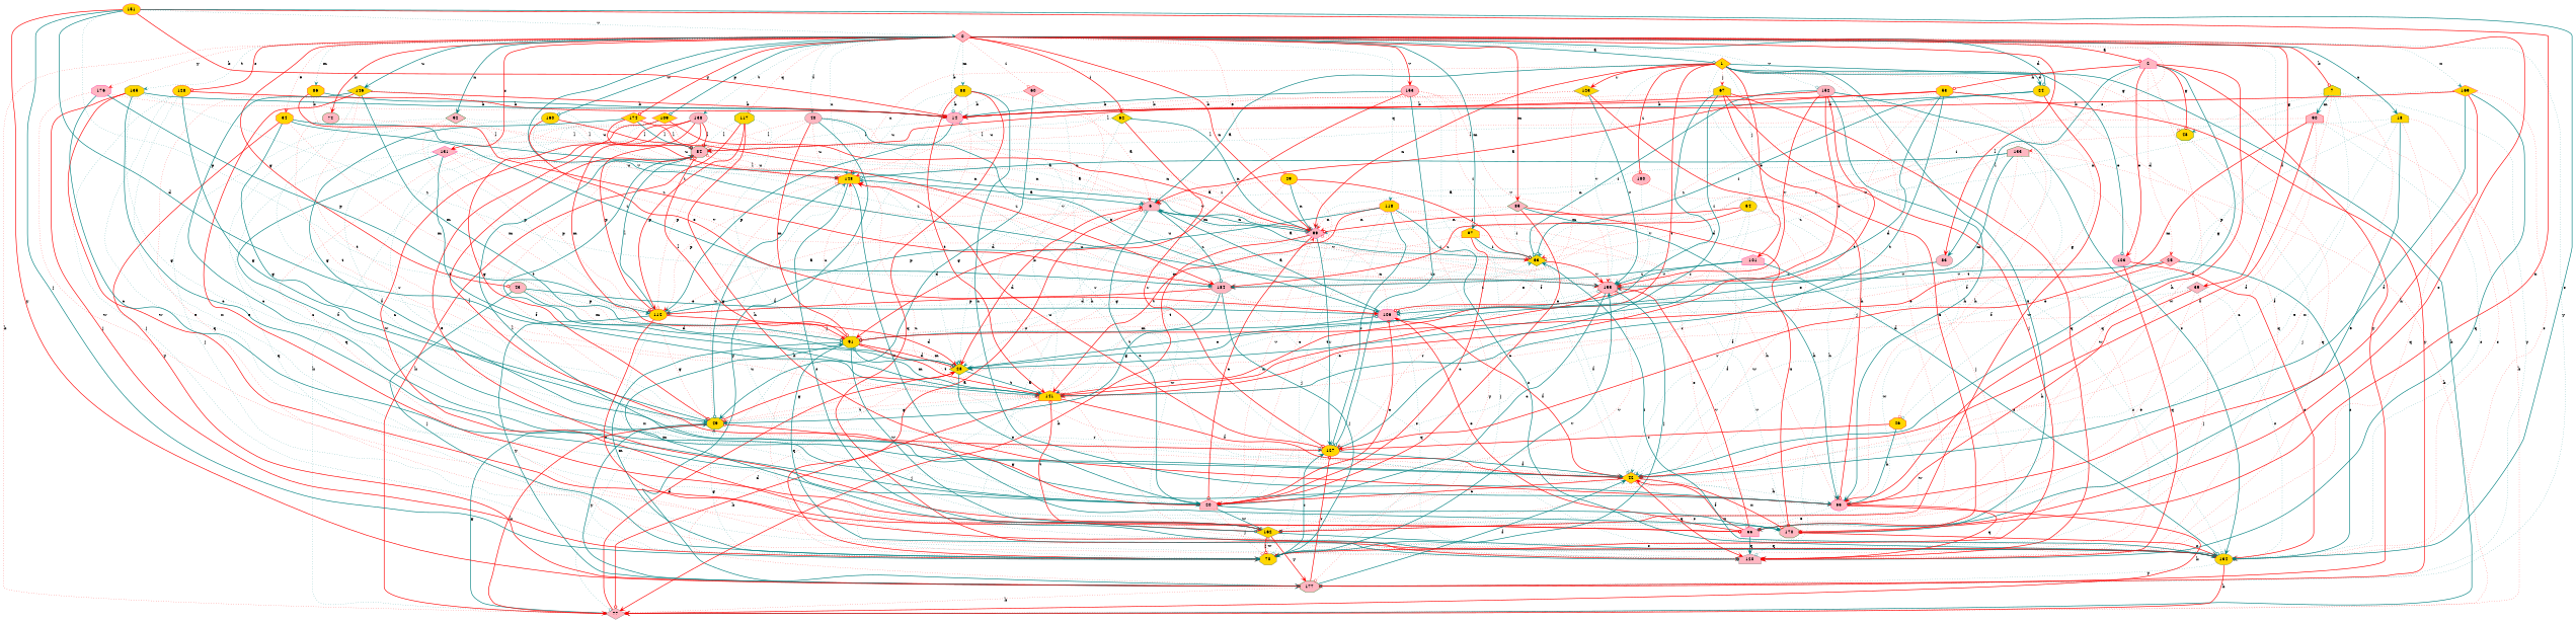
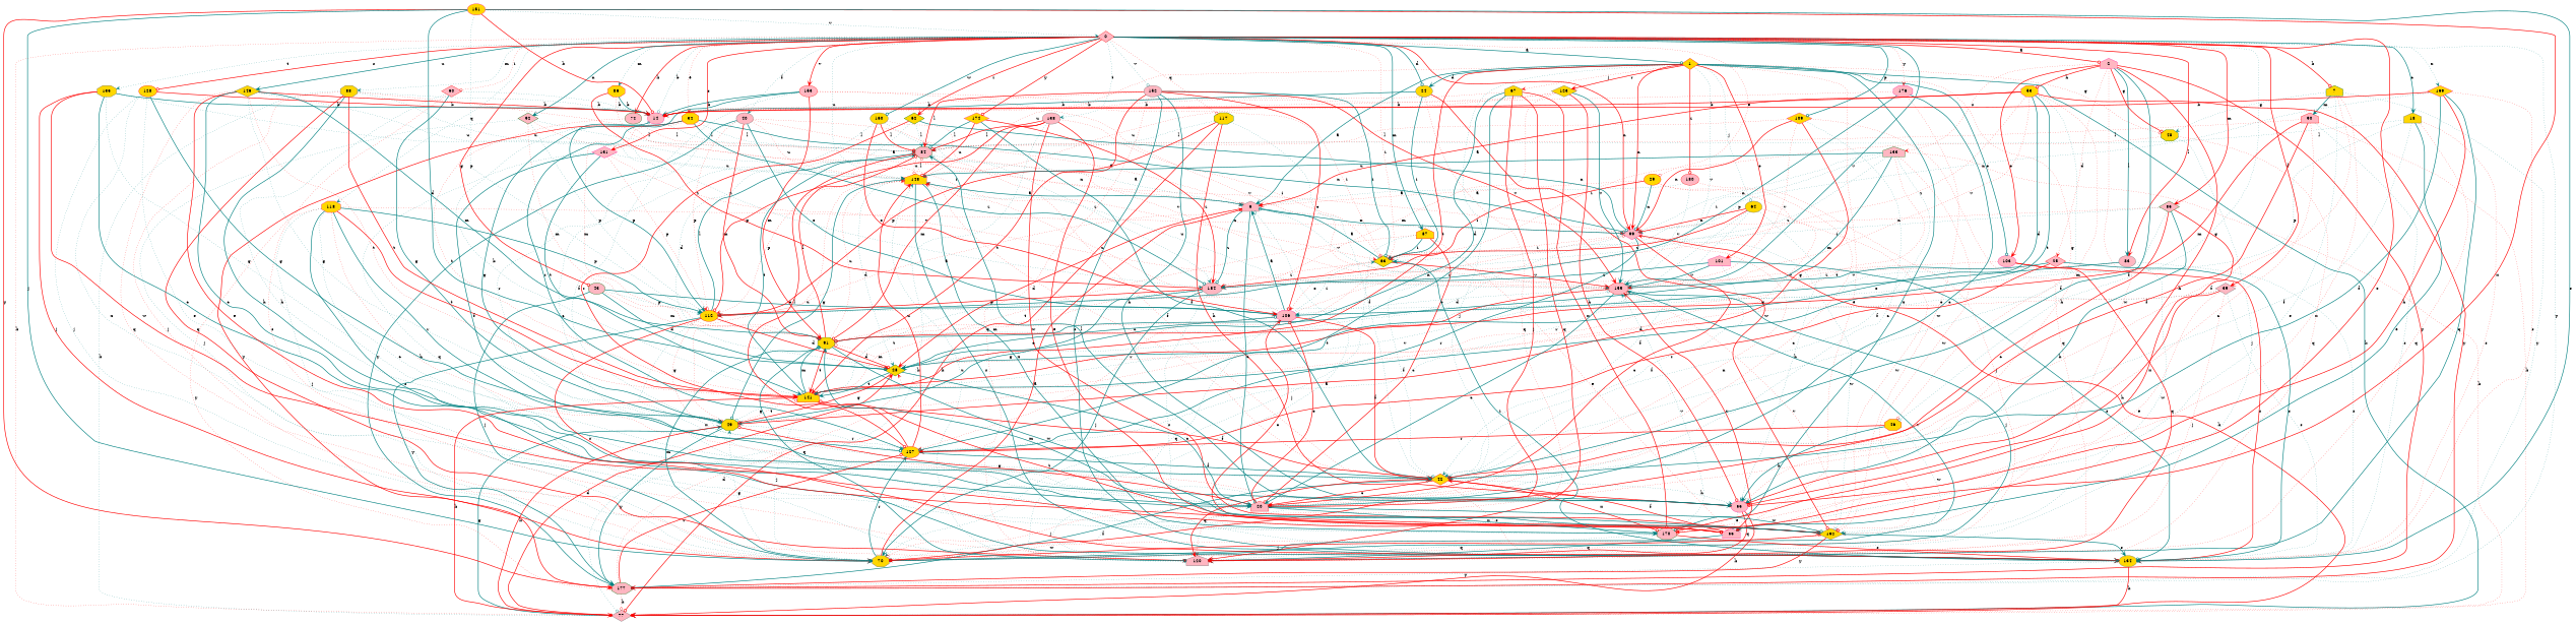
  strict digraph {
    node [color=gray40 fillcolor=gold shape=diamond style=filled]
    edge [arrowhead=odot color=red style=bold]
    0 [color=red fillcolor=lightpink]
    1 [color=red]
    2 [color=deeppink fillcolor=lightpink shape=house]
    7 [color=darkgreen shape=house]
    14 [color=deeppink fillcolor=lightpink shape=ellipse]
    18 [shape=house]
    24 [shape=ellipse]
    29 [color=red shape=ellipse]
    34 [color=red shape=octagon]
    35 [color=deeppink fillcolor=lightpink shape=house]
    39 [fillcolor=lightpink]
    40 [fillcolor=lightpink shape=ellipse]
    43 [color=darkgreen fillcolor=lightpink shape=ellipse]
    46 [color=red shape=octagon]
    60 [color=red fillcolor=lightpink]
    62 [color=darkgreen]
    63 [color=darkgreen]
    74 [color=darkgreen fillcolor=lightpink shape=ellipse]
    77 [fillcolor=lightpink]
    83 [fillcolor=lightpink shape=ellipse]
    85 [color=darkgreen fillcolor=lightpink]
    86 [color=red shape=octagon]
    87 [color=red shape=house]
    88 [shape=octagon]
    92 [color=darkgreen fillcolor=lightpink]
    99 [color=deeppink fillcolor=lightpink]
    109 [color=deeppink]
    117 [color=darkgreen shape=octagon]
    118 [color=deeppink shape=octagon]
    128 [color=red shape=ellipse]
    131 [color=deeppink fillcolor=lightpink]
    135 [shape=octagon]
    138 [fillcolor=lightpink shape=ellipse]
    146
    148 [color=red shape=house]
    152 [fillcolor=lightpink shape=ellipse]
    153 [color=red fillcolor=lightpink shape=ellipse]
    155 [color=red fillcolor=lightpink shape=octagon]
    160 [shape=ellipse]
    169 [color=deeppink]
    174 [color=deeppink]
    176 [color=deeppink fillcolor=lightpink shape=octagon]
    177 [color=darkgreen fillcolor=lightpink shape=octagon]
    6 [fillcolor=lightpink shape=house]
    48 [color=darkgreen shape=octagon]
    64 [shape=ellipse]
    67 [shape=house]
    70 [shape=octagon]
    101 [color=deeppink fillcolor=lightpink shape=house]
    103 [color=deeppink fillcolor=lightpink shape=ellipse]
    123
    141 [color=red shape=house]
    170 [color=darkgreen fillcolor=lightpink shape=octagon]
    180 [color=red fillcolor=lightpink shape=ellipse]
    25 [color=red fillcolor=lightpink]
    42 [color=red]
    53 [color=deeppink shape=octagon]
    55 [color=deeppink fillcolor=lightpink shape=ellipse]
    133 [color=darkgreen fillcolor=lightpink shape=house]
    162
    90 [color=red fillcolor=lightpink shape=house]
    84 [color=darkgreen fillcolor=lightpink shape=octagon]
    112 [color=red shape=ellipse]
    120 [fillcolor=lightpink shape=house]
    134 [shape=ellipse]
    20 [color=red fillcolor=lightpink shape=house]
    49 [color=darkgreen shape=octagon]
    184 [fillcolor=lightpink shape=octagon]
    91 [color=darkgreen shape=octagon]
    106 [color=deeppink fillcolor=lightpink shape=octagon]
    28 [color=darkgreen]
    127 [color=red shape=ellipse]
    151 [color=deeppink shape=ellipse]
    0 -> 1 [color=teal label=a]
    0 -> 2 [label=a]
    0 -> 7 [label=b]
    0 -> 14 [color=teal label=b style=dotted]
    0 -> 18 [arrowhead=vee color=teal label=c]
    0 -> 24 [color=teal label=d]
    0 -> 29 [label=e style=dotted]
    0 -> 34 [arrowhead=vee label=e style=dotted]
    0 -> 35 [label=e]
    0 -> 39 [arrowhead=vee label=f]
    0 -> 40 [arrowhead=vee color=teal label=f style=dotted]
    0 -> 43 [label=g]
    0 -> 46 [color=teal label=g style=dotted]
    0 -> 60 [label=i style=dotted]
    0 -> 62 [arrowhead=vee label=i]
    0 -> 63 [label=i style=dotted]
    0 -> 74 [arrowhead=vee label=k]
    0 -> 77 [label=k style=dotted]
    0 -> 83 [arrowhead=vee label=l]
    0 -> 85 [arrowhead=vee label=m]
    0 -> 86 [arrowhead=vee color=teal label=m style=dotted]
    0 -> 87 [arrowhead=vee color=teal label=m]
    0 -> 88 [arrowhead=vee color=teal label=m style=dotted]
    0 -> 92 [arrowhead=vee color=teal label=n]
    0 -> 99 [arrowhead=vee label=n]
    0 -> 109 [color=teal label=p]
    0 -> 117 [label=q style=dotted]
    0 -> 118 [arrowhead=vee color=teal label=q style=dotted]
    0 -> 128 [label=s]
    0 -> 131 [arrowhead=vee label=s]
    0 -> 135 [arrowhead=vee color=teal label=t style=dotted]
    0 -> 138 [arrowhead=vee color=teal label=t style=dotted]
    0 -> 146 [arrowhead=vee color=teal label=u]
    0 -> 148 [arrowhead=vee color=teal label=u style=dotted]
    0 -> 152 [color=teal label=v style=dotted]
    0 -> 153 [arrowhead=vee label=v]
    0 -> 155 [arrowhead=vee color=teal label=v]
    0 -> 160 [color=teal label=w]
    0 -> 169 [arrowhead=vee color=teal label=x style=dotted]
    0 -> 174 [label=y]
    0 -> 176 [arrowhead=vee label=y style=dotted]
    0 -> 177 [arrowhead=vee color=teal label=y style=dotted]
    1 -> 24 [arrowhead=vee color=teal label=d]
    1 -> 35 [arrowhead=vee label=e style=dotted]
    1 -> 46 [label=g style=dotted]
    1 -> 77 [arrowhead=vee color=teal label=k]
    1 -> 99 [arrowhead=vee label=n]
    1 -> 148 [arrowhead=vee label=u style=dotted]
    1 -> 155 [color=teal label=v style=dotted]
    1 -> 6 [arrowhead=vee color=teal label=a]
    1 -> 48 [label=g style=dotted]
    1 -> 64 [color=teal label=j style=dotted]
    1 -> 67 [arrowhead=vee label=j style=dotted]
    1 -> 70 [color=teal label=j style=dotted]
    1 -> 101 [arrowhead=vee label=o]
    1 -> 103 [color=teal label=o]
    1 -> 123 [arrowhead=vee label=r]
    1 -> 141 [arrowhead=vee label=t]
    1 -> 170 [color=teal label=x]
    1 -> 180 [label=z]
    2 -> 83 [arrowhead=vee color=teal label=l]
    2 -> 177 [label=y]
    2 -> 48 [label=g]
    2 -> 103 [arrowhead=vee label=o]
    2 -> 25 [arrowhead=vee label=d style=dotted]
    2 -> 42 [arrowhead=vee color=teal label=f]
    2 -> 53 [label=h]
    2 -> 55 [arrowhead=vee label=h]
    2 -> 133 [arrowhead=vee label=s style=dotted]
    2 -> 162 [label=w style=dotted]
    7 -> 35 [color=teal label=e style=dotted]
    7 -> 177 [color=teal label=y style=dotted]
    7 -> 48 [arrowhead=vee color=teal label=g style=dotted]
    7 -> 170 [arrowhead=vee label=x style=dotted]
    7 -> 42 [arrowhead=vee label=f style=dotted]
    7 -> 90 [arrowhead=vee color=teal label=m]
    14 -> 84 [arrowhead=vee color=teal label=l style=dotted]
    14 -> 112 [arrowhead=vee color=teal label=p]
    18 -> 35 [arrowhead=vee color=teal label=e]
    18 -> 42 [color=teal label=f style=dotted]
    18 -> 84 [color=teal label=l style=dotted]
    18 -> 112 [arrowhead=vee color=teal label=p style=dotted]
    18 -> 120 [arrowhead=vee label=q style=dotted]
    18 -> 134 [label=s style=dotted]
    24 -> 14 [arrowhead=vee color=teal label=b]
    24 -> 63 [color=teal label=i]
    24 -> 162 [label=w]
    24 -> 120 [arrowhead=vee label=q style=dotted]
    29 -> 63 [label=i]
    29 -> 99 [color=teal label=n]
    29 -> 6 [arrowhead=vee label=a style=dotted]
    29 -> 20 [label=c style=dotted]
    29 -> 49 [arrowhead=vee label=g style=dotted]
    34 -> 99 [color=teal label=n]
    34 -> 177 [arrowhead=vee label=y]
    34 -> 84 [color=teal label=l style=dotted]
    34 -> 49 [color=teal label=g]
    34 -> 184 [color=teal label=z]
    34 -> 91 [label=m style=dotted]
    35 -> 155 [arrowhead=vee label=v]
    35 -> 42 [arrowhead=vee label=f]
    35 -> 120 [arrowhead=vee color=teal label=q]
    35 -> 106 [arrowhead=vee label=o]
    39 -> 35 [arrowhead=vee label=e style=dotted]
    39 -> 70 [label=j style=dotted]
    39 -> 55 [label=h]
    39 -> 134 [color=teal label=s style=dotted]
    39 -> 106 [arrowhead=vee color=teal label=o style=dotted]
    39 -> 28 [arrowhead=vee label=d style=dotted]
    40 -> 148 [label=u style=dotted]
    40 -> 177 [color=teal label=y]
    40 -> 6 [label=a style=dotted]
    40 -> 84 [label=l style=dotted]
    40 -> 112 [label=p style=dotted]
    40 -> 91 [label=m]
    40 -> 106 [arrowhead=vee color=teal label=o]
    40 -> 127 [color=teal label=r style=dotted]
    43 -> 70 [arrowhead=vee color=teal label=j]
    43 -> 112 [arrowhead=vee color=teal label=p style=dotted]
    43 -> 91 [arrowhead=vee label=m style=dotted]
    43 -> 106 [color=teal label=o]
    43 -> 28 [color=teal label=d]
    46 -> 55 [arrowhead=vee color=teal label=h]
    46 -> 162 [arrowhead=vee color=teal label=w style=dotted]
    46 -> 127 [label=r]
    60 -> 14 [color=teal label=b style=dotted]
    60 -> 55 [arrowhead=vee color=teal label=h style=dotted]
    60 -> 134 [label=s style=dotted]
    60 -> 49 [arrowhead=vee color=teal label=g]
    62 -> 99 [color=teal label=n]
    62 -> 84 [arrowhead=vee color=teal label=l style=dotted]
    62 -> 28 [arrowhead=vee color=teal label=d style=dotted]
    62 -> 127 [label=r]
    63 -> 155 [arrowhead=vee label=v]
    63 -> 6 [color=teal label=a]
    63 -> 42 [color=teal label=f style=dotted]
    63 -> 184 [arrowhead=vee label=z style=dotted]
    63 -> 106 [arrowhead=vee label=o style=dotted]
    63 -> 127 [arrowhead=vee label=r style=dotted]
    74 -> 141 [arrowhead=vee label=t style=dotted]
    74 -> 84 [label=l style=dotted]
    77 -> 49 [arrowhead=vee color=teal label=g]
    77 -> 28 [arrowhead=vee label=d]
    83 -> 162 [arrowhead=vee color=teal label=w style=dotted]
    83 -> 134 [color=teal label=s style=dotted]
    83 -> 184 [label=z style=dotted]
    83 -> 106 [color=teal label=o]
    85 -> 63 [color=teal label=i style=dotted]
    85 -> 99 [arrowhead=vee label=n style=dotted]
    85 -> 170 [label=x]
    85 -> 55 [arrowhead=vee color=teal label=h]
    85 -> 20 [label=c]
    85 -> 91 [color=teal label=m style=dotted]
    86 -> 14 [color=teal label=b]
    86 -> 63 [arrowhead=vee label=i style=dotted]
    86 -> 184 [label=z]
    87 -> 35 [label=e style=dotted]
    87 -> 63 [color=teal label=i]
    87 -> 70 [arrowhead=vee color=teal label=j style=dotted]
    87 -> 141 [arrowhead=vee label=t style=dotted]
    87 -> 20 [label=c]
    88 -> 14 [color=teal label=b style=dotted]
    88 -> 77 [color=teal label=k style=dotted]
    88 -> 148 [arrowhead=vee color=teal label=u style=dotted]
    88 -> 6 [arrowhead=vee label=a style=dotted]
    88 -> 70 [arrowhead=vee label=j style=dotted]
    88 -> 141 [arrowhead=vee label=t]
    88 -> 55 [color=teal label=h]
    88 -> 120 [label=q]
    92 -> 99 [label=n style=dotted]
    92 -> 70 [color=teal label=j style=dotted]
    92 -> 84 [color=teal label=l style=dotted]
    92 -> 112 [color=teal label=p style=dotted]
    92 -> 91 [label=m style=dotted]
    99 -> 63 [arrowhead=vee label=i style=dotted]
    99 -> 77 [arrowhead=vee label=k]
    99 -> 162 [color=teal label=w style=dotted]
    99 -> 20 [label=c]
    99 -> 28 [arrowhead=vee color=teal label=d style=dotted]
    99 -> 127 [arrowhead=vee color=teal label=r]
    109 -> 99 [arrowhead=vee label=n]
    109 -> 155 [arrowhead=vee label=v style=dotted]
    109 -> 84 [arrowhead=vee label=l style=dotted]
    109 -> 120 [arrowhead=vee label=q style=dotted]
    109 -> 20 [color=teal label=c style=dotted]
    109 -> 49 [label=g]
-   109 -> 127 [arrowhead=vee color=teal label=r style=dotted]
    117 -> 77 [label=k]
    117 -> 42 [color=teal label=f style=dotted]
    117 -> 55 [label=h]
    117 -> 84 [arrowhead=vee color=teal label=l style=dotted]
    117 -> 112 [arrowhead=vee label=p]
    118 -> 99 [arrowhead=vee label=n style=dotted]
    118 -> 177 [label=y style=dotted]
    118 -> 70 [color=teal label=j style=dotted]
    118 -> 141 [arrowhead=vee label=t]
    118 -> 55 [label=h style=dotted]
    118 -> 112 [arrowhead=vee color=teal label=p]
    118 -> 134 [arrowhead=vee color=teal label=s]
    118 -> 20 [color=teal label=c style=dotted]
    118 -> 127 [color=teal label=r]
    128 -> 14 [label=b]
    128 -> 35 [color=teal label=e style=dotted]
    128 -> 70 [arrowhead=vee color=teal label=j style=dotted]
    128 -> 170 [arrowhead=vee color=teal label=x style=dotted]
    128 -> 49 [color=teal label=g]
    131 -> 148 [arrowhead=vee color=teal label=u style=dotted]
    131 -> 155 [arrowhead=vee label=v style=dotted]
    131 -> 141 [arrowhead=vee color=teal label=t]
    131 -> 42 [arrowhead=vee color=teal label=f]
    131 -> 112 [arrowhead=vee label=p style=dotted]
    131 -> 120 [arrowhead=vee color=teal label=q style=dotted]
    135 -> 14 [arrowhead=vee color=teal label=b]
    135 -> 70 [arrowhead=vee label=j]
    135 -> 162 [arrowhead=vee label=w]
    135 -> 20 [color=teal label=c]
    135 -> 49 [arrowhead=vee color=teal label=g style=dotted]
    135 -> 184 [arrowhead=vee color=teal label=z style=dotted]
    138 -> 35 [label=e]
    138 -> 63 [label=i style=dotted]
    138 -> 77 [color=teal label=k style=dotted]
    138 -> 162 [label=w]
    138 -> 84 [label=l]
    138 -> 112 [label=p]
    138 -> 91 [label=m]
    146 -> 14 [arrowhead=vee label=b]
    146 -> 35 [label=e]
    146 -> 148 [arrowhead=vee color=teal label=u style=dotted]
    146 -> 141 [label=t style=dotted]
    146 -> 120 [arrowhead=vee label=q style=dotted]
    146 -> 20 [arrowhead=vee color=teal label=c]
    146 -> 49 [color=teal label=g style=dotted]
    146 -> 91 [color=teal label=m]
    148 -> 6 [color=teal label=a]
    148 -> 170 [arrowhead=vee color=teal label=x]
    148 -> 84 [label=l style=dotted]
    148 -> 112 [arrowhead=vee label=p style=dotted]
    148 -> 134 [color=teal label=s]
    148 -> 49 [color=teal label=g]
    148 -> 28 [arrowhead=vee color=teal label=d style=dotted]
    152 -> 14 [arrowhead=vee label=b style=dotted]
    152 -> 63 [color=teal label=i]
    152 -> 155 [arrowhead=vee label=v]
    152 -> 141 [arrowhead=vee label=t]
    152 -> 55 [arrowhead=vee color=teal label=h]
    152 -> 84 [arrowhead=vee label=l]
    152 -> 120 [label=q style=dotted]
    152 -> 134 [arrowhead=vee color=teal label=s]
    152 -> 106 [label=o]
    153 -> 14 [arrowhead=vee color=teal label=b]
    153 -> 63 [label=i style=dotted]
    153 -> 155 [arrowhead=vee label=v style=dotted]
    153 -> 42 [color=teal label=f style=dotted]
    153 -> 91 [arrowhead=vee label=m]
    153 -> 127 [color=teal label=r]
    155 -> 148 [arrowhead=vee color=teal label=u style=dotted]
    155 -> 70 [color=teal label=j]
    155 -> 141 [label=t]
    155 -> 20 [arrowhead=vee color=teal label=c]
    155 -> 106 [arrowhead=vee color=teal label=o style=dotted]
    160 -> 155 [arrowhead=vee label=v style=dotted]
    160 -> 84 [label=l]
    160 -> 20 [arrowhead=vee color=teal label=c style=dotted]
    160 -> 184 [arrowhead=vee color=teal label=z style=dotted]
    160 -> 106 [arrowhead=vee label=o]
    169 -> 14 [label=b]
    169 -> 99 [arrowhead=vee color=teal label=n style=dotted]
    169 -> 42 [color=teal label=f]
    169 -> 55 [label=h]
    169 -> 120 [arrowhead=vee color=teal label=q]
    169 -> 134 [arrowhead=vee label=s style=dotted]
    174 -> 148 [label=u]
    174 -> 42 [color=teal label=f]
    174 -> 84 [color=teal label=l]
    174 -> 184 [arrowhead=vee label=z]
    176 -> 14 [arrowhead=vee label=b style=dotted]
    176 -> 162 [label=w style=dotted]
    176 -> 112 [color=teal label=p]
    176 -> 20 [color=teal label=c]
    177 -> 77 [label=k style=dotted]
    177 -> 42 [arrowhead=vee color=teal label=f]
    177 -> 28 [arrowhead=vee label=d style=dotted]
    177 -> 127 [label=r]
    6 -> 99 [color=teal label=n]
    6 -> 155 [arrowhead=vee color=teal label=v style=dotted]
    6 -> 20 [color=teal label=c]
    6 -> 184 [color=teal label=z]
    6 -> 28 [arrowhead=vee label=d]
    48 -> 63 [arrowhead=vee label=i style=dotted]
    48 -> 70 [color=teal label=j style=dotted]
    48 -> 120 [label=q style=dotted]
    64 -> 99 [label=n]
    64 -> 42 [arrowhead=vee color=teal label=f style=dotted]
    64 -> 55 [arrowhead=vee color=teal label=h style=dotted]
    64 -> 162 [label=w style=dotted]
    64 -> 184 [arrowhead=vee label=z]
    64 -> 127 [color=teal label=r style=dotted]
    67 -> 14 [label=b style=dotted]
    67 -> 70 [label=j]
    67 -> 170 [label=x]
    67 -> 120 [arrowhead=vee label=q]
    67 -> 28 [arrowhead=vee color=teal label=d]
    67 -> 127 [color=teal label=r]
    70 -> 155 [arrowhead=vee color=teal label=v]
    70 -> 6 [label=a]
    70 -> 162 [label=w style=dotted]
    70 -> 49 [arrowhead=vee color=teal label=g style=dotted]
    70 -> 91 [color=teal label=m]
    70 -> 127 [arrowhead=vee color=teal label=r]
    101 -> 155 [arrowhead=vee color=teal label=v]
    101 -> 42 [color=teal label=f style=dotted]
    101 -> 134 [color=teal label=s]
    101 -> 184 [arrowhead=vee color=teal label=z]
    103 -> 155 [label=v style=dotted]
    103 -> 120 [label=q]
    103 -> 134 [arrowhead=vee label=s]
    123 -> 14 [arrowhead=vee label=b style=dotted]
    123 -> 148 [arrowhead=vee label=u style=dotted]
    123 -> 155 [arrowhead=vee color=teal label=v]
    123 -> 55 [label=h]
    123 -> 91 [label=m style=dotted]
    141 -> 14 [color=teal label=b style=dotted]
    141 -> 77 [label=k]
    141 -> 155 [color=teal label=v style=dotted]
    141 -> 70 [color=teal label=j style=dotted]
    141 -> 42 [arrowhead=vee label=f]
    141 -> 49 [color=teal label=g style=dotted]
    141 -> 91 [color=teal label=m]
    170 -> 155 [arrowhead=vee color=teal label=v style=dotted]
    170 -> 120 [color=teal label=q style=dotted]
    170 -> 134 [arrowhead=vee label=s]
    180 -> 155 [color=teal label=v style=dotted]
    180 -> 6 [color=teal label=a style=dotted]
    180 -> 70 [arrowhead=vee label=j style=dotted]
    25 -> 155 [color=teal label=v]
    25 -> 134 [color=teal label=s]
    25 -> 127 [arrowhead=vee label=r]
    42 -> 148 [arrowhead=vee label=u style=dotted]
    42 -> 170 [label=x]
    42 -> 55 [arrowhead=vee color=teal label=h style=dotted]
    42 -> 120 [arrowhead=vee label=q]
    42 -> 134 [arrowhead=vee label=s style=dotted]
    42 -> 20 [arrowhead=vee label=c]
    53 -> 14 [arrowhead=vee label=b]
    53 -> 155 [arrowhead=vee label=v style=dotted]
    53 -> 177 [label=y]
    53 -> 6 [arrowhead=vee label=a]
    53 -> 141 [color=teal label=t]
    53 -> 42 [arrowhead=vee color=teal label=f style=dotted]
    53 -> 55 [label=h style=dotted]
    53 -> 184 [label=z style=dotted]
    53 -> 28 [arrowhead=vee color=teal label=d]
    55 -> 35 [color=teal label=e style=dotted]
    55 -> 77 [arrowhead=vee label=k]
    55 -> 84 [arrowhead=vee color=teal label=l]
    55 -> 120 [arrowhead=vee label=q]
    133 -> 63 [arrowhead=vee color=teal label=i style=dotted]
    133 -> 77 [label=k style=dotted]
    133 -> 99 [color=teal label=n style=dotted]
    133 -> 148 [color=teal label=u]
    133 -> 141 [label=t style=dotted]
    133 -> 42 [color=teal label=f style=dotted]
    133 -> 162 [label=w style=dotted]
    133 -> 184 [arrowhead=vee color=teal label=z style=dotted]
    133 -> 91 [color=teal label=m]
    162 -> 155 [label=v style=dotted]
    162 -> 177 [arrowhead=vee label=y]
    162 -> 70 [label=j]
    162 -> 141 [label=t]
    162 -> 134 [arrowhead=vee color=teal label=s]
    162 -> 91 [arrowhead=vee color=teal label=m]
    90 -> 77 [label=k style=dotted]
    90 -> 42 [label=f]
    90 -> 84 [arrowhead=vee label=l style=dotted]
    90 -> 134 [color=teal label=s style=dotted]
    90 -> 20 [arrowhead=vee label=c style=dotted]
    90 -> 91 [label=m]
    84 -> 148 [label=u style=dotted]
    84 -> 6 [arrowhead=vee color=teal label=a style=dotted]
    84 -> 141 [color=teal label=t]
    84 -> 42 [label=f style=dotted]
    112 -> 177 [arrowhead=vee color=teal label=y]
    112 -> 6 [arrowhead=vee label=a style=dotted]
    112 -> 170 [color=teal label=x style=dotted]
    112 -> 84 [arrowhead=vee color=teal label=l]
    112 -> 134 [label=s]
    112 -> 49 [label=g style=dotted]
    112 -> 28 [arrowhead=vee label=d]
    120 -> 148 [arrowhead=vee color=teal label=u style=dotted]
    120 -> 6 [color=teal label=a style=dotted]
    134 -> 63 [arrowhead=vee color=teal label=i]
    134 -> 77 [arrowhead=vee label=k]
    134 -> 177 [color=teal label=y style=dotted]
    20 -> 99 [arrowhead=vee label=n style=dotted]
    20 -> 70 [label=j style=dotted]
    20 -> 170 [color=teal label=x]
    20 -> 162 [color=teal label=w]
    20 -> 49 [label=g]
    20 -> 106 [label=o]
    49 -> 77 [arrowhead=vee label=k]
    49 -> 148 [label=u style=dotted]
    49 -> 177 [arrowhead=vee color=teal label=y]
    49 -> 141 [label=t style=dotted]
    49 -> 127 [arrowhead=vee color=teal label=r style=dotted]
    184 -> 70 [arrowhead=vee color=teal label=j]
    184 -> 141 [arrowhead=vee color=teal label=t style=dotted]
    184 -> 112 [label=p]
    184 -> 134 [arrowhead=vee color=teal label=s style=dotted]
    184 -> 49 [arrowhead=vee color=teal label=g]
    91 -> 148 [arrowhead=vee label=u style=dotted]
    91 -> 141 [arrowhead=vee label=t]
    91 -> 162 [color=teal label=w]
    91 -> 84 [label=l]
    91 -> 120 [color=teal label=q]
    91 -> 28 [label=d]
    106 -> 63 [arrowhead=vee color=teal label=i style=dotted]
    106 -> 99 [label=n style=dotted]
    106 -> 148 [arrowhead=vee label=u style=dotted]
    106 -> 6 [arrowhead=vee color=teal label=a]
    106 -> 42 [arrowhead=vee label=f]
    106 -> 120 [color=teal label=q style=dotted]
    106 -> 91 [label=m style=dotted]
    28 -> 141 [arrowhead=vee color=teal label=t]
    28 -> 20 [arrowhead=vee color=teal label=c]
    28 -> 49 [label=g]
    28 -> 91 [label=m style=dotted]
    28 -> 106 [color=teal label=o]
    127 -> 148 [arrowhead=vee label=u]
    127 -> 42 [arrowhead=vee color=teal label=f]
    127 -> 84 [label=l]
    151 -> 0 [arrowhead=vee color=teal label=v style=dotted]
    151 -> 14 [label=b]
    151 -> 177 [label=y]
    151 -> 70 [arrowhead=vee color=teal label=j]
    151 -> 170 [label=x]
    151 -> 112 [arrowhead=vee color=teal label=p style=dotted]
    151 -> 134 [arrowhead=vee color=teal label=s]
    151 -> 28 [color=teal label=d]
  }
